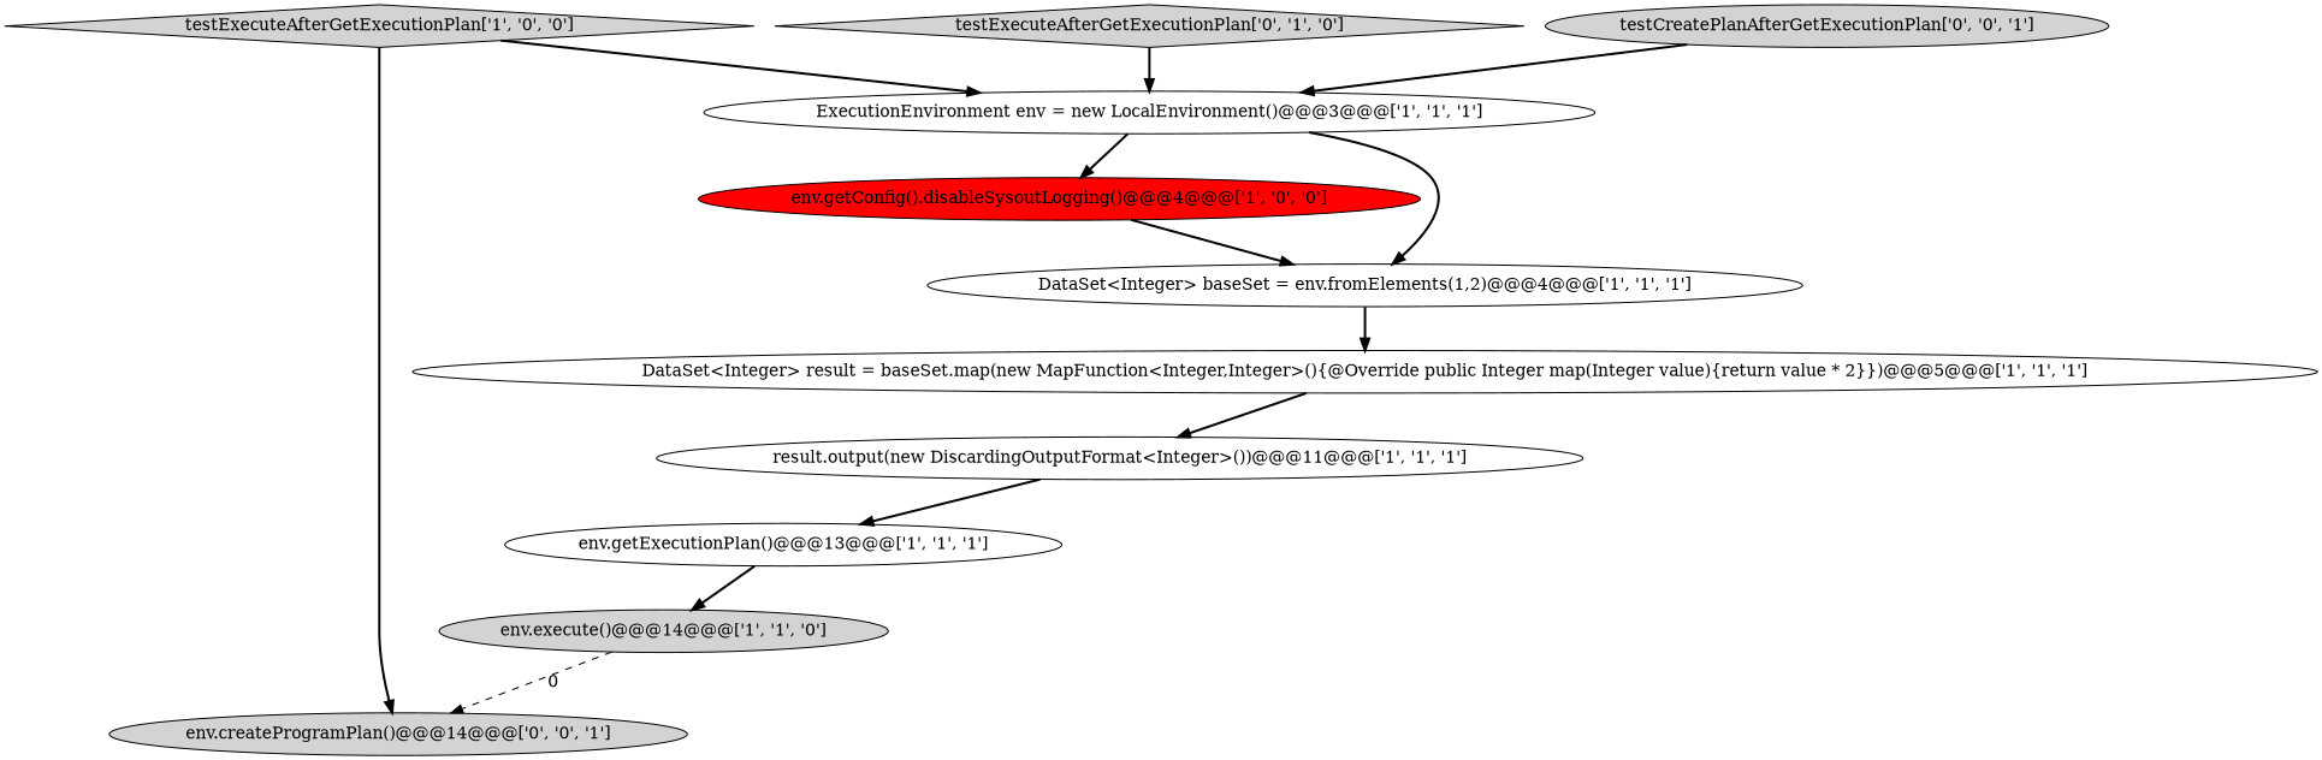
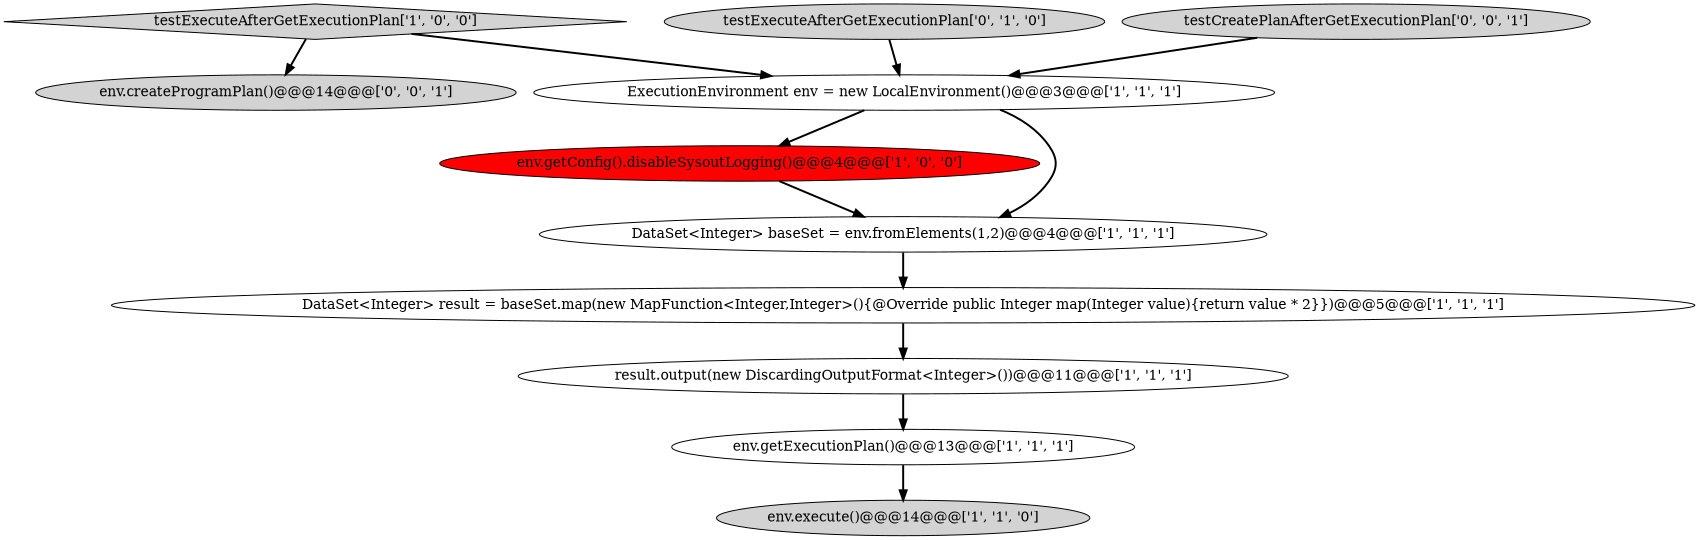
  digraph {
    node [fillcolor=lightgray shape=ellipse style=filled]
    edge [style=bold]
    n1 [label="env.execute()@@@14@@@['1', '1', '0']"]
    n2 [label="env.createProgramPlan()@@@14@@@['0', '0', '1']"]
    n3 [label="testExecuteAfterGetExecutionPlan['1', '0', '0']" shape=diamond]
    n4 [fillcolor=white label="ExecutionEnvironment env = new LocalEnvironment()@@@3@@@['1', '1', '1']"]
    n5 [fillcolor=red label="env.getConfig().disableSysoutLogging()@@@4@@@['1', '0', '0']"]
    n6 [fillcolor=white label="DataSet<Integer> baseSet = env.fromElements(1,2)@@@4@@@['1', '1', '1']"]
    n7 [fillcolor=white label="env.getExecutionPlan()@@@13@@@['1', '1', '1']"]
    n8 [fillcolor=white label="result.output(new DiscardingOutputFormat<Integer>())@@@11@@@['1', '1', '1']"]
    n9 [fillcolor=white label="DataSet<Integer> result = baseSet.map(new MapFunction<Integer,Integer>(){@Override public Integer map(Integer value){return value * 2}})@@@5@@@['1', '1', '1']"]
-   n10 [label="testExecuteAfterGetExecutionPlan['0', '1', '0']" shape=diamond]
+   n10 [label="testExecuteAfterGetExecutionPlan['0', '1', '0']"]
    n11 [label="testCreatePlanAfterGetExecutionPlan['0', '0', '1']"]
-   n1 -> n2 [label=0 style=dashed]
    n3 -> n2
    n3 -> n4
    n4 -> n5
    n4 -> n6
    n5 -> n6
    n6 -> n9
    n7 -> n1
    n8 -> n7
    n9 -> n8
    n10 -> n4
    n11 -> n4
  }
